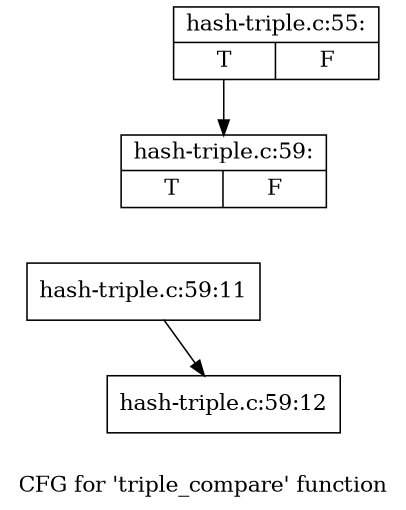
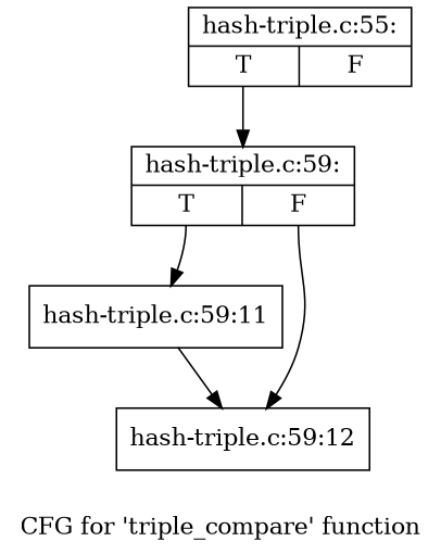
  digraph {
    label="CFG for 'triple_compare' function"
    node [shape=record]
    edge [tailport=s0]
    n1 [label="{hash-triple.c:55:|{<s0>T|<s1>F}}"]
    n2 [label="{hash-triple.c:59:|{<s0>T|<s1>F}}"]
    n3 [label="{hash-triple.c:59:12}"]
    n4 [label="{hash-triple.c:59:11}"]
    n1 -> n2
+   n2 -> n3 [tailport=s1]
+   n2 -> n4
    n4 -> n3
  }
